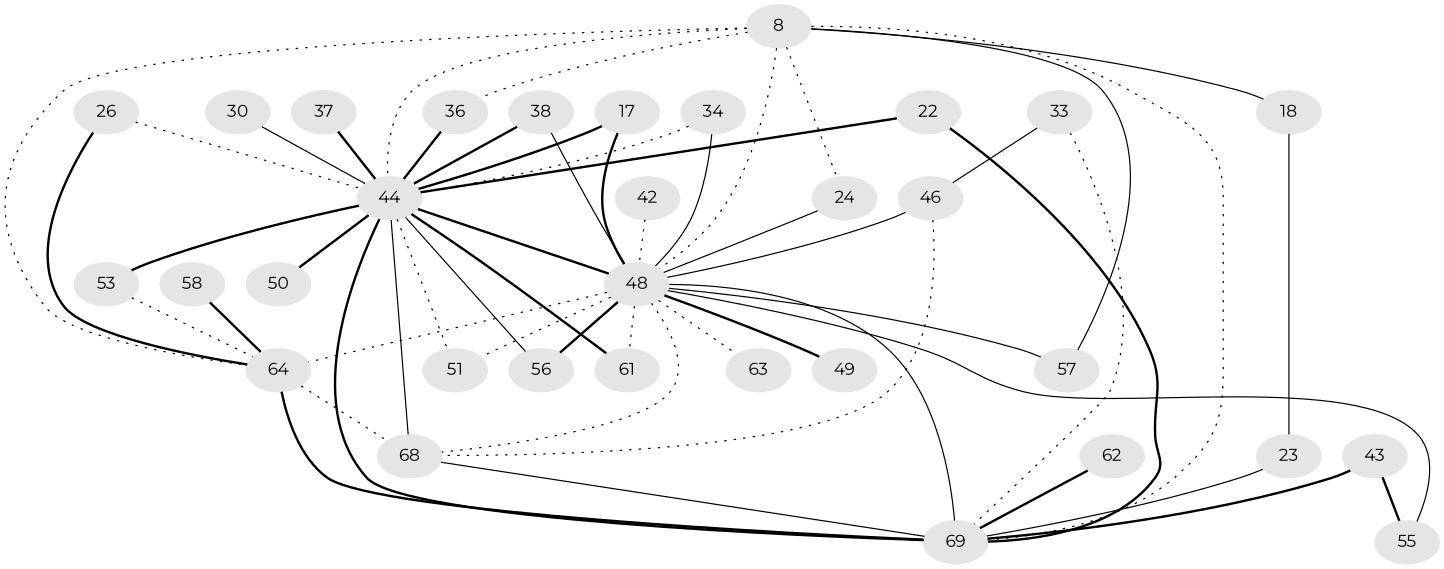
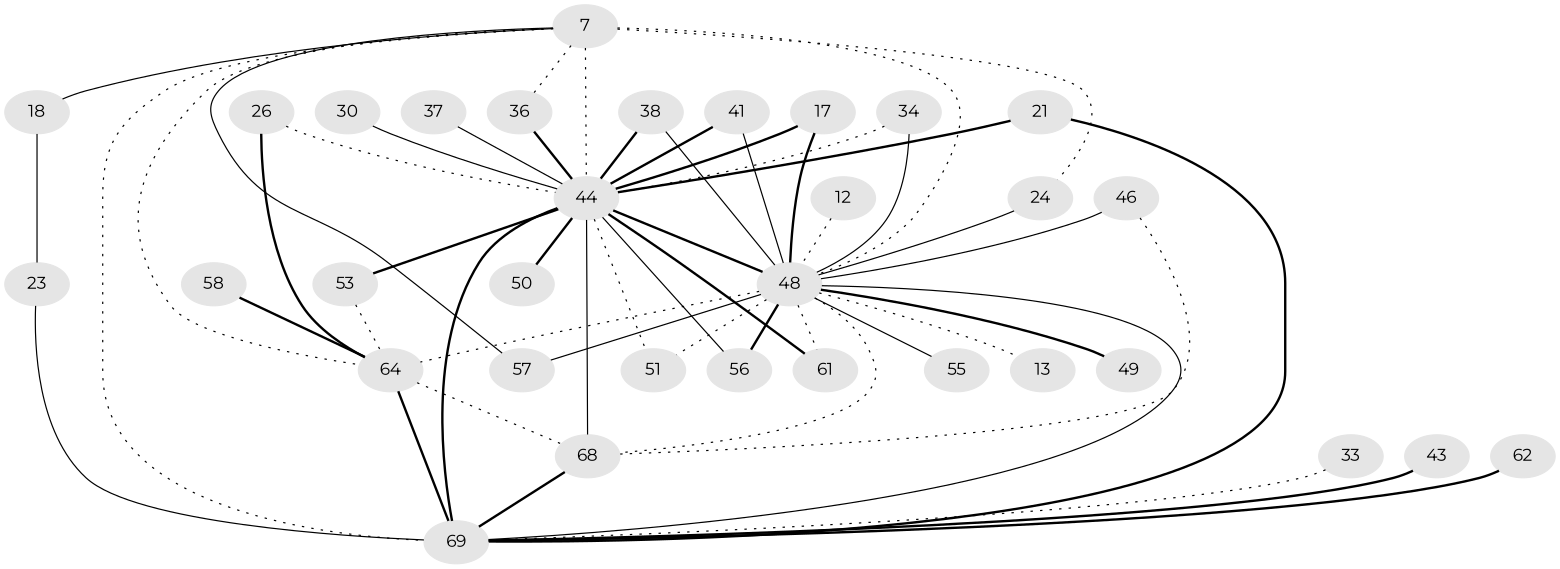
  graph {
    fontname=Montserrat
    node [color=gray90 fontname=Montserrat style=filled]
    edge [fontname=Montserrat style=bold]
-   8 [super="+4"]
+   8 [super="+4" label=7]
    18
    24
    36
    44 [super="+32+10+7"]
    48 [super="+12+9+14"]
    57
    64 [super="+60+40+29"]
    69 [super="+45+6"]
    23
    50
    51
    53
    56
    61 [super="+47+54"]
    68 [super="+67+65+66"]
    55
-   63
+   63 [label=13]
    49
    17
-   22
+   22 [label=21]
    26
    30
    46 [super="+28+11"]
    33
    34
    37
    38
-   42 [super="+21"]
+   41 [super="+31"]
+   42 [super="+21" label=12]
    43
    58
    62
    8 -- 18 [style=solid weight=2]
    8 -- 24 [style=dotted]
    8 -- 36 [style=dotted]
    8 -- 44 [style=dotted weight=9]
    8 -- 48 [style=dotted weight=4]
    8 -- 57 [style=solid]
    8 -- 64 [style=dotted]
    8 -- 69 [style=dotted weight=4]
    18 -- 23 [style=solid]
    24 -- 48 [style=solid]
    36 -- 44
    44 -- 48 [weight=11]
    44 -- 69 [weight=10]
    44 -- 50 [weight=2]
    44 -- 51 [style=dotted]
    44 -- 53
    44 -- 56 [style=solid]
    44 -- 61 [weight=4]
    44 -- 68 [style=solid weight=5]
    48 -- 57 [style=solid]
    48 -- 64 [style=dotted weight=6]
    48 -- 69 [style=solid weight=5]
    48 -- 51 [style=dotted]
    48 -- 56
    48 -- 61 [style=dotted]
    48 -- 68 [style=dotted]
    48 -- 55 [style=solid]
    48 -- 63 [style=dotted]
    48 -- 49
    64 -- 69
    64 -- 68 [style=dotted]
    23 -- 69 [style=solid]
    53 -- 64 [style=dotted]
-   68 -- 69 [style=solid weight=3]
+   68 -- 69 [weight=3]
    17 -- 44
    17 -- 48
    22 -- 44
    22 -- 69
    26 -- 44 [style=dotted]
    26 -- 64
    30 -- 44 [style=solid weight=2]
    46 -- 48 [style=solid weight=3]
    46 -- 68 [style=dotted]
    33 -- 69 [style=dotted]
-   33 -- 46 [style=solid]
    34 -- 44 [style=dotted]
    34 -- 48 [style=solid]
-   37 -- 44 [weight=2]
+   37 -- 44 [style=solid weight=2]
    38 -- 44
    38 -- 48 [style=solid]
+   41 -- 44 [weight=2]
+   41 -- 48 [style=solid]
    42 -- 48 [style=dotted weight=3]
    43 -- 69 [weight=2]
-   43 -- 55
    58 -- 64
    62 -- 69 [weight=2]
  }
